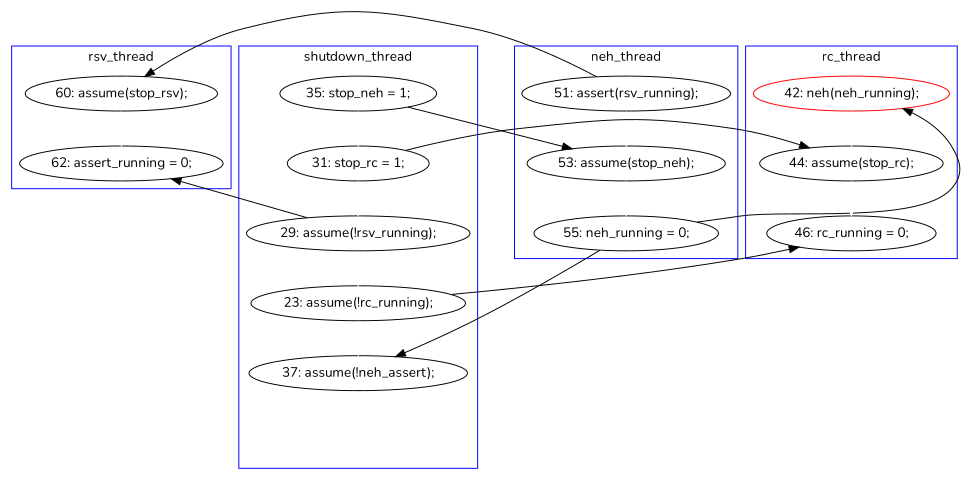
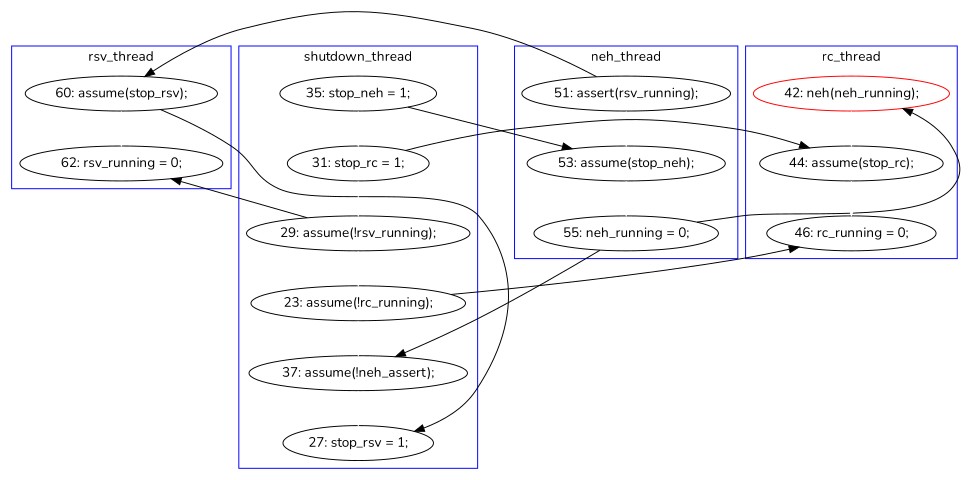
  digraph {
    fontname=Nunito
    node [fontname=Nunito]
    edge [color=white fontname=Nunito style=solid]
-   n1 [label="62: assert_running = 0;"]
+   n1 [label="62: rsv_running = 0;"]
    n2 [label="60: assume(stop_rsv);"]
    n3 [label="55: neh_running = 0;"]
    n4 [label="53: assume(stop_neh);"]
    n5 [label="51: assert(rsv_running);"]
    n6 [label="29: assume(!rsv_running);"]
    n7 [label="23: assume(!rc_running);"]
    n8 [label="37: assume(!neh_assert);"]
    n9 [label="31: stop_rc = 1;"]
+   n10 [label="27: stop_rsv = 1;"]
    n11 [label="35: stop_neh = 1;"]
    n12 [color=red label="42: neh(neh_running);"]
    n13 [label="46: rc_running = 0;"]
    n14 [label="44: assume(stop_rc);"]
    subgraph cluster_1 {
      color=blue
      label=rsv_thread
      n1
      n2
    }
    subgraph cluster_2 {
      color=blue
      label=neh_thread
      n3
      n4
      n5
    }
    subgraph cluster_3 {
      color=blue
      label=shutdown_thread
      n6
      n7
      n8
      n9
+     n10
      n11
    }
    subgraph cluster_4 {
      color=blue
      label=rc_thread
      n12
      n13
      n14
    }
    n2 -> n1
+   n2 -> n10 [color=black constraint=false]
    n3 -> n8 [color=black constraint=false]
    n3 -> n12 [color=black constraint=false]
    n4 -> n3
    n5 -> n2 [color=black constraint=false]
    n5 -> n4
    n6 -> n1 [color=black constraint=false]
    n6 -> n7
    n7 -> n8
    n7 -> n13 [color=black constraint=false]
+   n8 -> n10
    n9 -> n6
    n9 -> n14 [color=black constraint=false]
    n11 -> n4 [color=black constraint=false]
    n11 -> n9
    n12 -> n14
    n14 -> n13
  }
